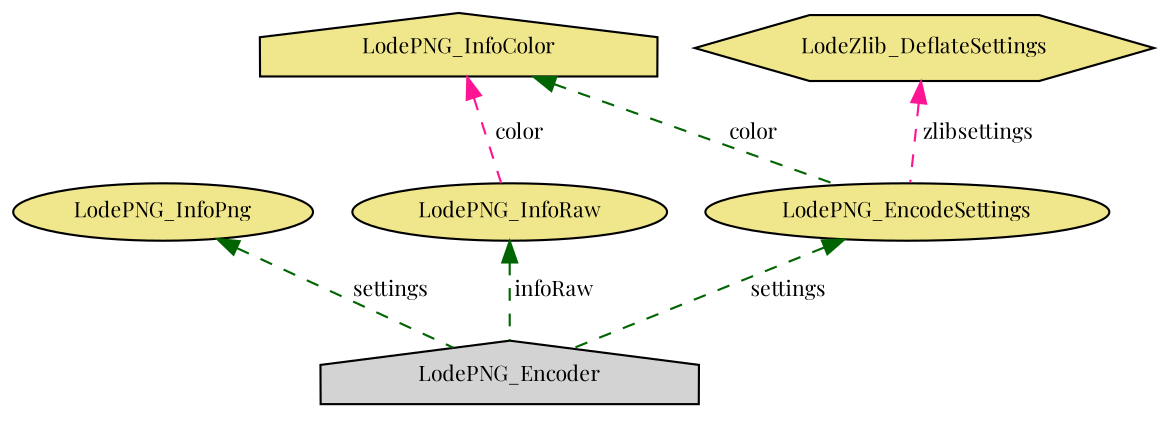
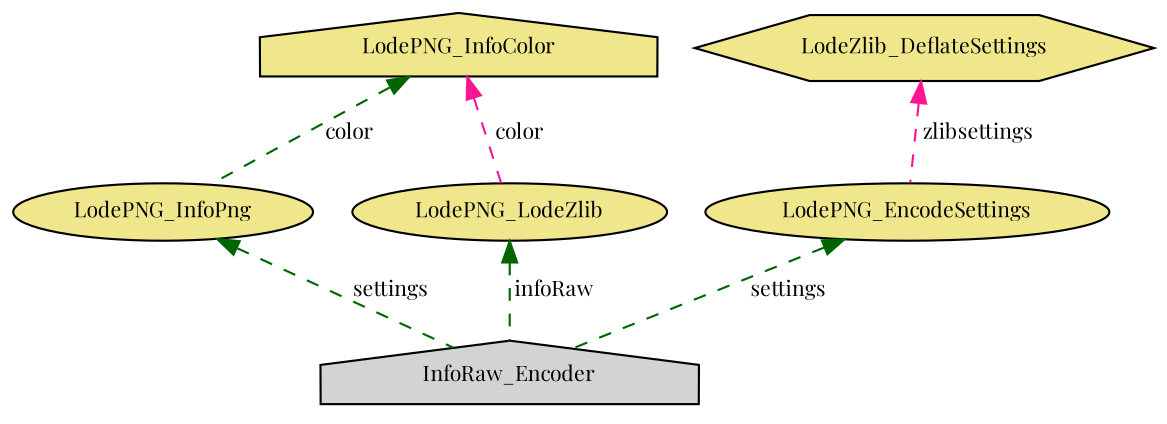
  digraph {
    fontname="Playfair Display"
    node [color=black fillcolor=khaki fontname="Playfair Display" fontsize=10 shape=ellipse style=filled]
    edge [color=darkgreen dir=back fontname="Playfair Display" fontsize=10 labelfontname=Helvetica labelfontsize=10 style=dashed]
-   n1 [fillcolor=lightgrey fontcolor=black height=0.2 label=LodePNG_Encoder shape=house width=0.4]
+   n1 [fillcolor=lightgrey fontcolor=black height=0.2 label=InfoRaw_Encoder shape=house width=0.4]
    n2 [height=0.2 label=LodePNG_InfoPng width=0.4]
    n3 [height=0.2 label=LodePNG_InfoColor shape=house width=0.4]
-   n4 [height=0.2 label=LodePNG_InfoRaw width=0.4]
+   n4 [height=0.2 label=LodePNG_LodeZlib width=0.4]
    n5 [height=0.2 label=LodePNG_EncodeSettings width=0.4]
    n6 [height=0.2 label=LodeZlib_DeflateSettings shape=hexagon width=0.4]
    n2 -> n1 [label=" settings"]
-   n3 -> n5 [label=" color"]
+   n3 -> n2 [label=" color"]
    n3 -> n4 [color=deeppink label=" color"]
    n4 -> n1 [label=" infoRaw"]
    n5 -> n1 [label=" settings"]
    n6 -> n5 [color=deeppink label=" zlibsettings"]
  }
